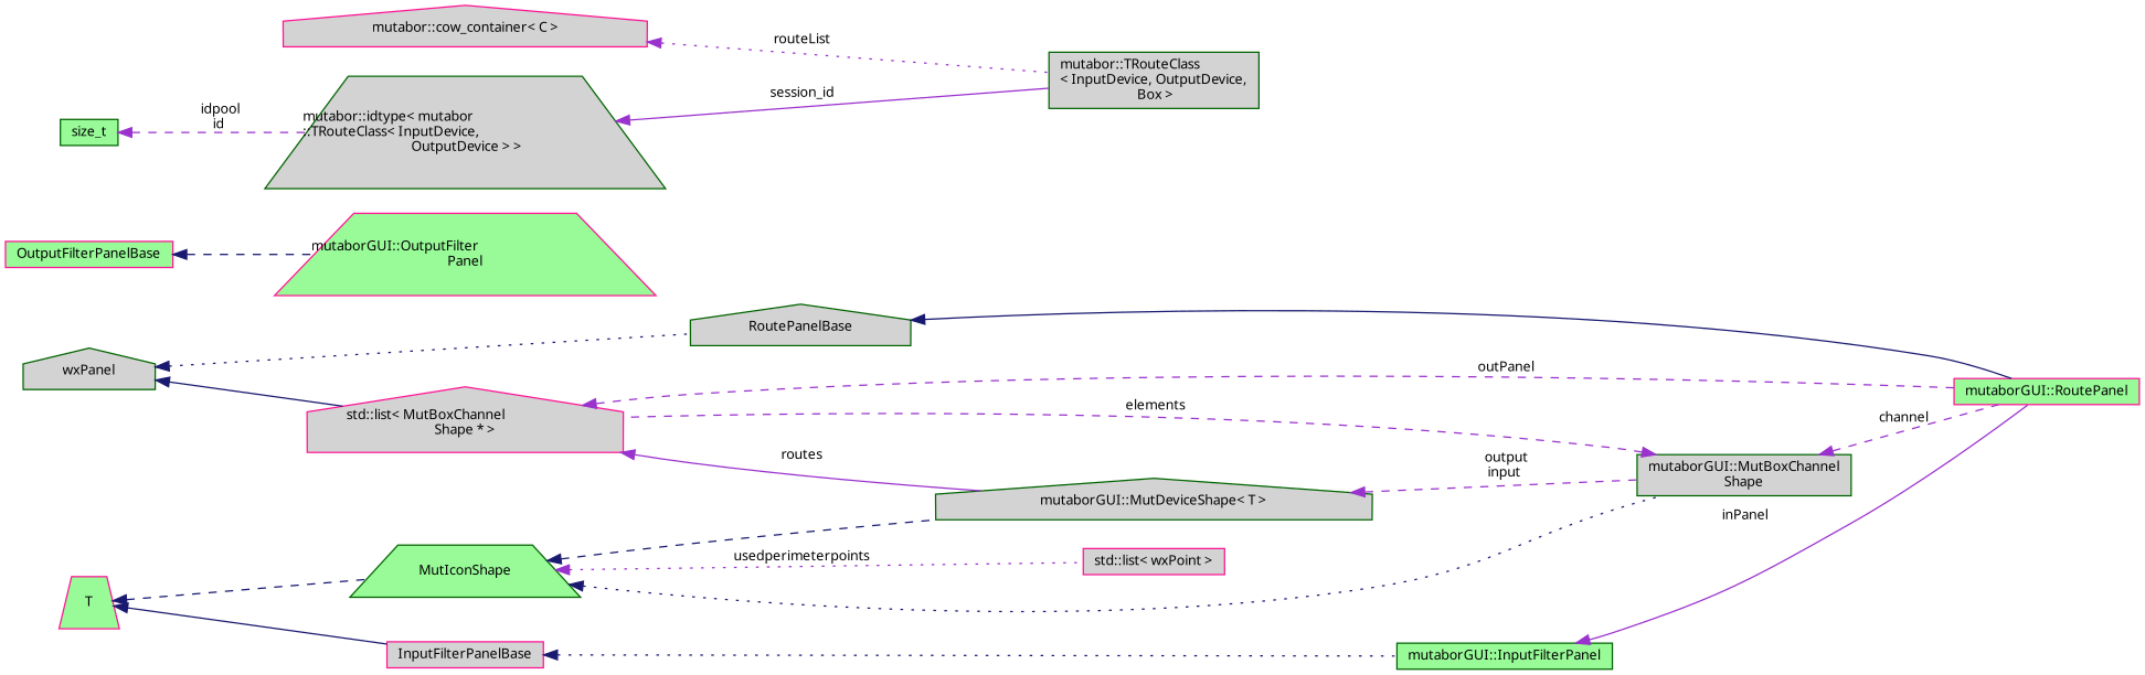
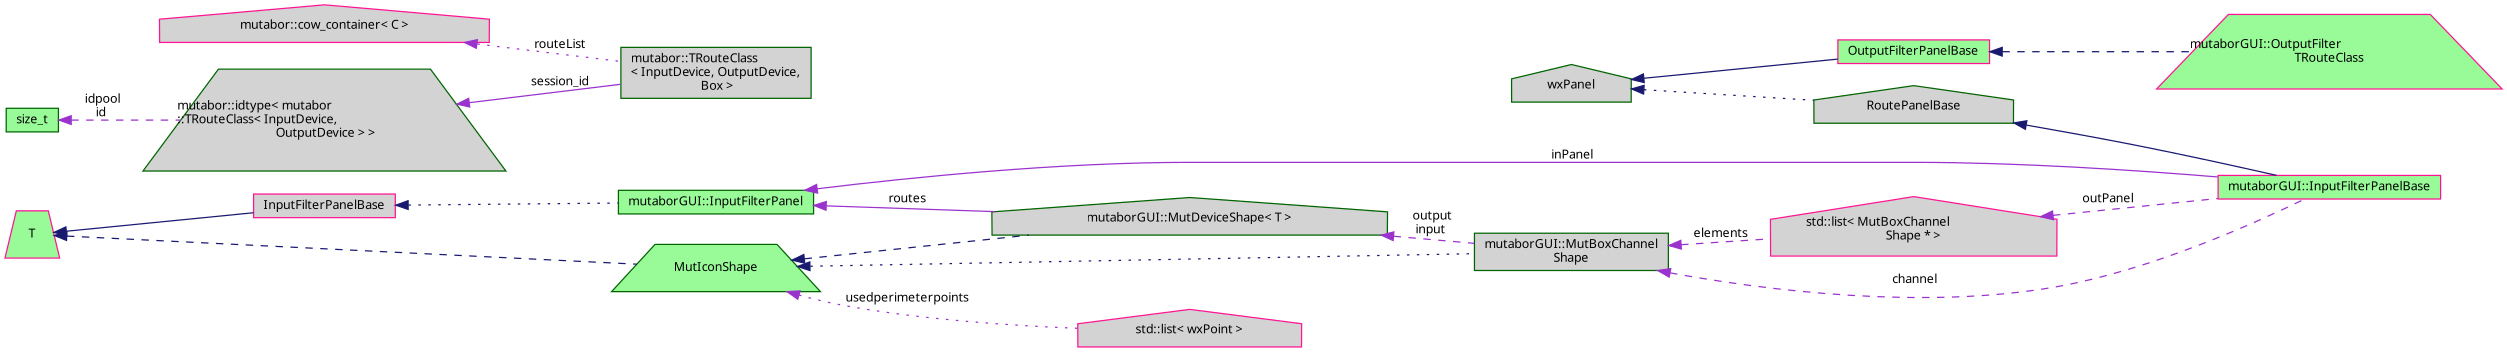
  digraph {
    rankdir=LR
    node [color=darkgreen fillcolor=lightgrey fontname=Sans fontsize=10 shape=box style=filled]
    edge [color=darkorchid3 dir=back fontname=Sans fontsize=10 labelfontname=Sans labelfontsize=10 style=dashed]
-   n1 [color=deeppink fillcolor=palegreen fontcolor=black height=0.2 label="mutaborGUI::RoutePanel" width=0.4]
+   n1 [color=deeppink fillcolor=palegreen fontcolor=black height=0.2 label="mutaborGUI::InputFilterPanelBase" width=0.4]
    n2 [height=0.2 label=RoutePanelBase shape=house width=0.4]
    n3 [height=0.2 label=wxPanel shape=house width=0.4]
    n4 [color=deeppink fillcolor=palegreen height=0.2 label=OutputFilterPanelBase width=0.4]
    n5 [color=deeppink height=0.2 label=InputFilterPanelBase width=0.4]
    n6 [fillcolor=palegreen height=0.2 label="mutaborGUI::InputFilterPanel" width=0.4]
-   n7 [color=deeppink fillcolor=palegreen height=0.2 label="mutaborGUI::OutputFilter\lPanel" shape=trapezium width=0.4]
+   n7 [color=deeppink fillcolor=palegreen height=0.2 label="mutaborGUI::OutputFilter\lTRouteClass" shape=trapezium width=0.4]
    n8 [height=0.2 label="mutaborGUI::MutBoxChannel\lShape" width=0.4]
    n9 [color=deeppink height=0.2 label="std::list\< MutBoxChannel\lShape * \>" shape=house width=0.4]
    n10 [height=0.2 label="mutaborGUI::MutDeviceShape\< T \>" shape=house width=0.4]
    n11 [fillcolor=palegreen height=0.2 label=MutIconShape shape=trapezium width=0.4]
-   n12 [color=deeppink height=0.2 label="std::list\< wxPoint \>" width=0.4]
+   n12 [color=deeppink height=0.2 label="std::list\< wxPoint \>" shape=house width=0.4]
    n13 [color=deeppink fillcolor=palegreen height=0.2 label=T shape=trapezium width=0.4]
    n14 [height=0.2 label="mutabor::TRouteClass\l\< InputDevice, OutputDevice,\l Box \>" width=0.4]
    n15 [color=deeppink height=0.2 label="mutabor::cow_container\< C \>" shape=house width=0.4]
    n16 [height=0.2 label="mutabor::idtype\< mutabor\l::TRouteClass\< InputDevice,\l OutputDevice \> \>" shape=trapezium width=0.4]
    n17 [fillcolor=palegreen height=0.2 label=size_t width=0.4]
    n2 -> n1 [color=midnightblue style=solid]
    n3 -> n2 [color=midnightblue style=dotted]
-   n3 -> n9 [color=midnightblue style=solid]
+   n3 -> n4 [color=midnightblue style=solid]
    n4 -> n7 [color=midnightblue]
    n5 -> n6 [color=midnightblue style=dotted]
    n6 -> n1 [label=" inPanel" style=solid]
    n8 -> n1 [label=" channel"]
    n8 -> n9 [label=" elements"]
    n9 -> n1 [label=" outPanel"]
-   n9 -> n10 [label=" routes" style=solid]
+   n6 -> n10 [label=" routes" style=solid]
    n10 -> n8 [label=" output\ninput"]
    n11 -> n8 [color=midnightblue style=dotted]
    n11 -> n10 [color=midnightblue]
    n11 -> n12 [label=" usedperimeterpoints" style=dotted]
    n13 -> n5 [color=midnightblue style=solid]
    n13 -> n11 [color=midnightblue]
    n15 -> n14 [label=" routeList" style=dotted]
    n16 -> n14 [label=" session_id" style=solid]
    n17 -> n16 [label=" idpool\nid"]
  }
